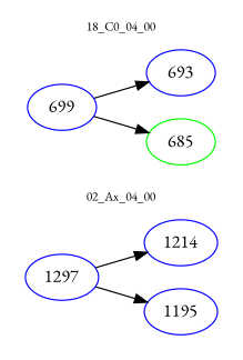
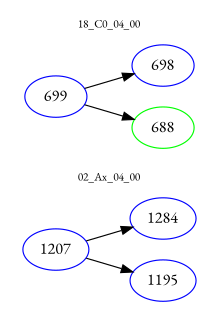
  digraph {
    fontname="EB Garamond"
    rankdir=LR
    node [color=blue fontname="EB Garamond"]
    edge [color=black fontname="EB Garamond"]
-   n1 [label=1297]
+   n1 [label=1207]
    n2 [label=1195]
-   n3 [label=1214]
+   n3 [label=1284]
    n4 [label=699]
-   n5 [color=green label=685]
-   n6 [label=693]
+   n5 [color=green label=688]
+   n6 [label=698]
    subgraph cluster_1 {
      color=white
      fontsize=10
      label="02_Ax_04_00"
      n1
      n2
      n3
    }
    subgraph cluster_2 {
      color=white
      fontsize=10
      label="18_C0_04_00"
      n4
      n5
      n6
    }
    n1 -> n2
    n1 -> n3
    n4 -> n5
    n4 -> n6
  }
